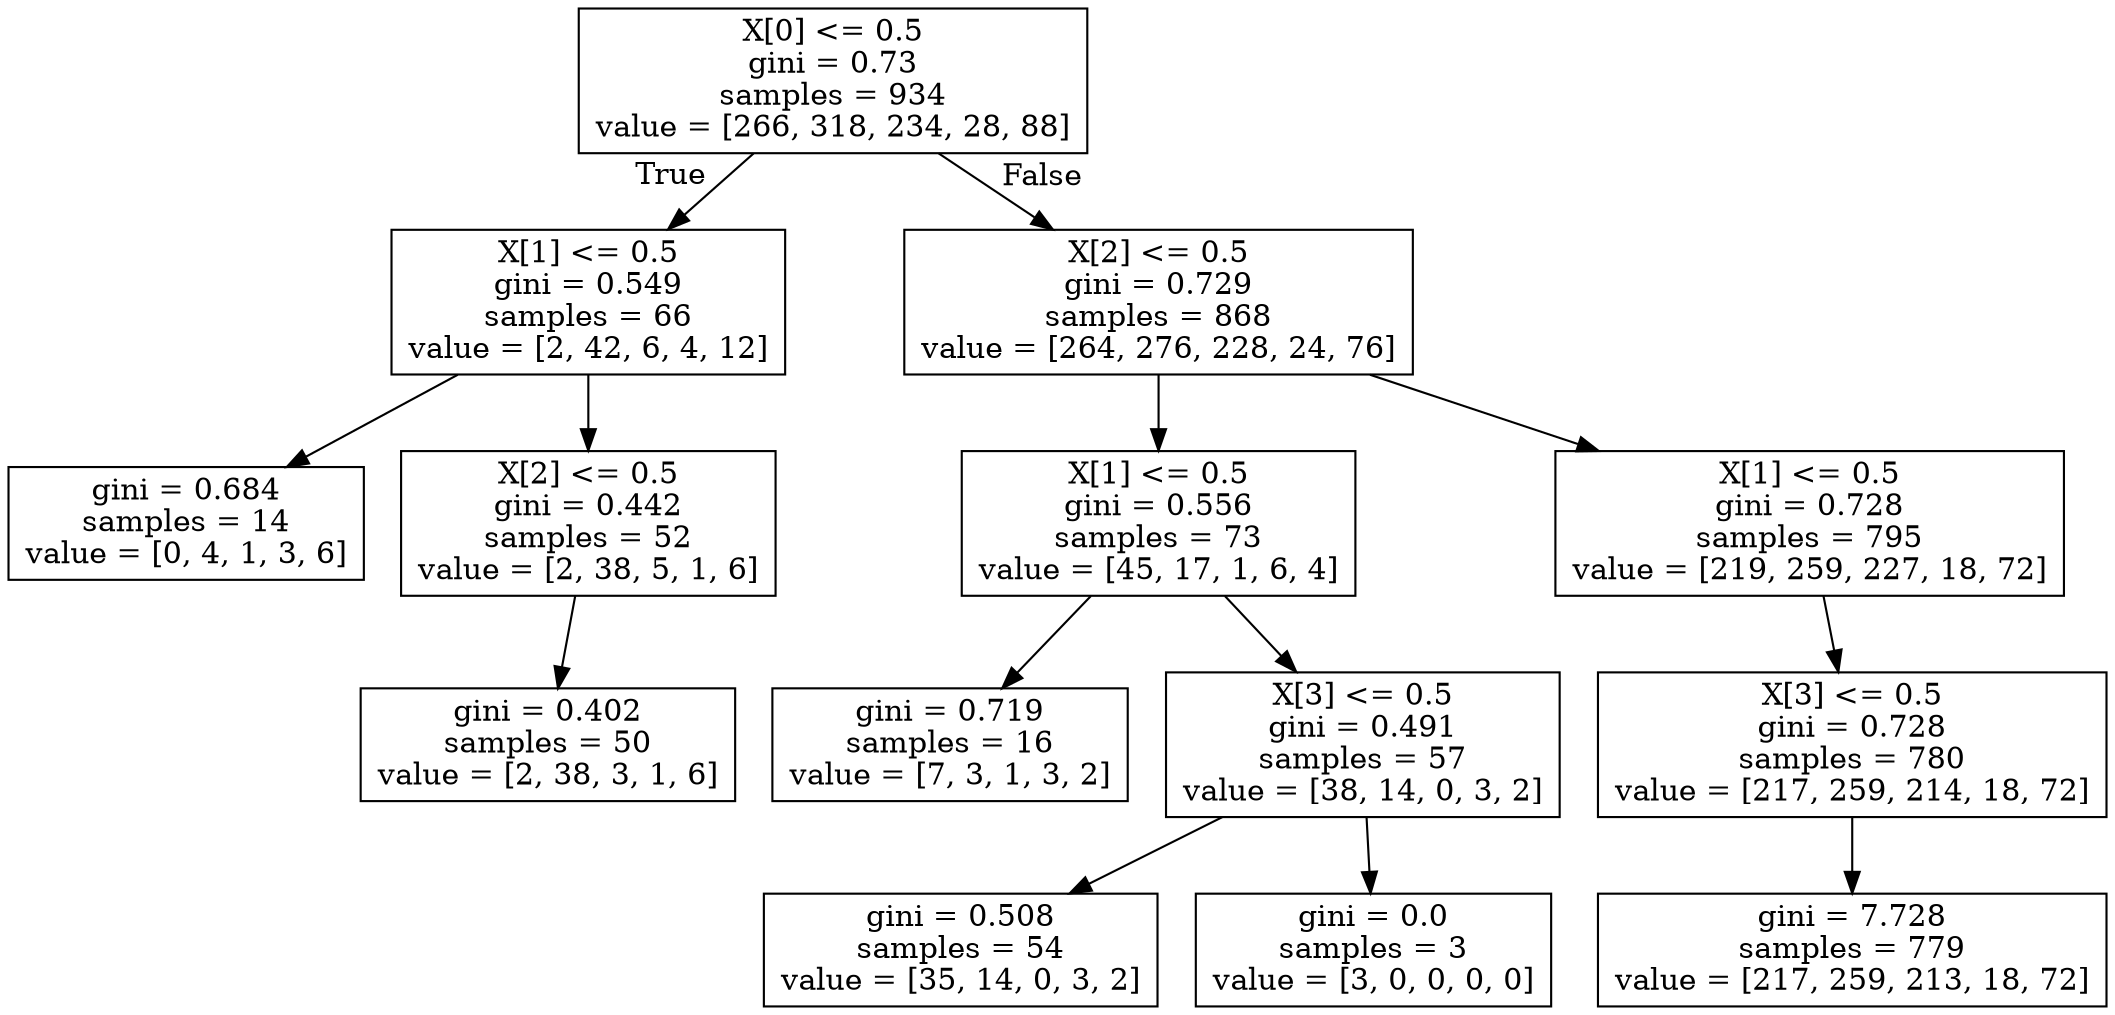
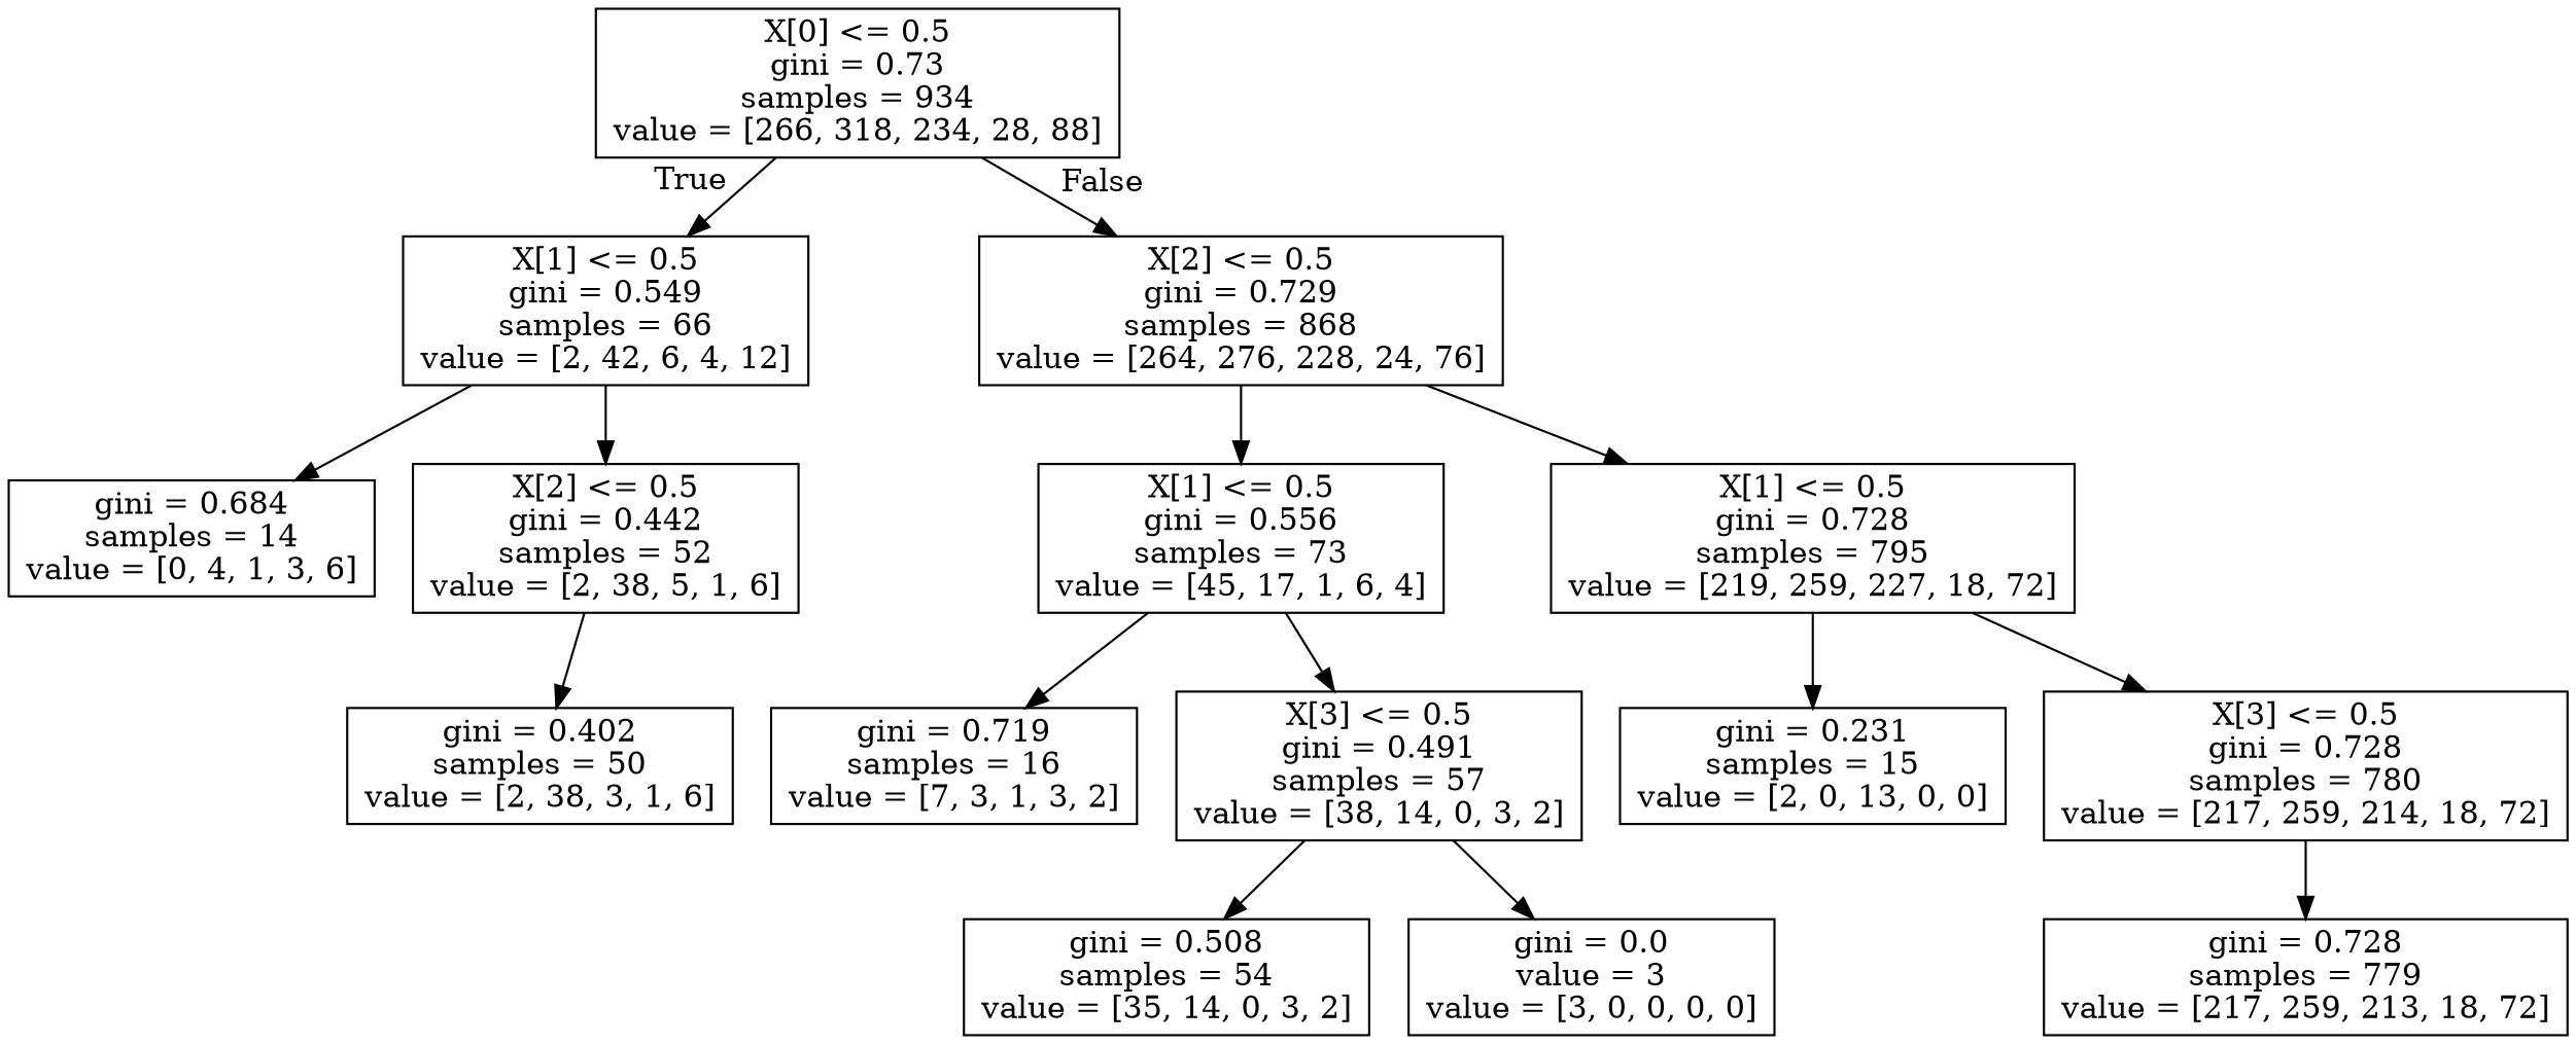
  digraph {
    node [shape=box]
    n1 [label="X[0] <= 0.5\ngini = 0.73\nsamples = 934\nvalue = [266, 318, 234, 28, 88]"]
    n2 [label="X[1] <= 0.5\ngini = 0.549\nsamples = 66\nvalue = [2, 42, 6, 4, 12]"]
    n3 [label="X[2] <= 0.5\ngini = 0.729\nsamples = 868\nvalue = [264, 276, 228, 24, 76]"]
    n4 [label="gini = 0.684\nsamples = 14\nvalue = [0, 4, 1, 3, 6]"]
    n5 [label="X[2] <= 0.5\ngini = 0.442\nsamples = 52\nvalue = [2, 38, 5, 1, 6]"]
    n6 [label="X[1] <= 0.5\ngini = 0.556\nsamples = 73\nvalue = [45, 17, 1, 6, 4]"]
    n7 [label="X[1] <= 0.5\ngini = 0.728\nsamples = 795\nvalue = [219, 259, 227, 18, 72]"]
    n8 [label="gini = 0.402\nsamples = 50\nvalue = [2, 38, 3, 1, 6]"]
    n9 [label="gini = 0.719\nsamples = 16\nvalue = [7, 3, 1, 3, 2]"]
    n10 [label="X[3] <= 0.5\ngini = 0.491\nsamples = 57\nvalue = [38, 14, 0, 3, 2]"]
+   n11 [label="gini = 0.231\nsamples = 15\nvalue = [2, 0, 13, 0, 0]"]
    n12 [label="X[3] <= 0.5\ngini = 0.728\nsamples = 780\nvalue = [217, 259, 214, 18, 72]"]
    n13 [label="gini = 0.508\nsamples = 54\nvalue = [35, 14, 0, 3, 2]"]
-   n14 [label="gini = 0.0\nsamples = 3\nvalue = [3, 0, 0, 0, 0]"]
-   n15 [label="gini = 7.728\nsamples = 779\nvalue = [217, 259, 213, 18, 72]"]
+   n14 [label="gini = 0.0\nvalue = 3\nvalue = [3, 0, 0, 0, 0]"]
+   n15 [label="gini = 0.728\nsamples = 779\nvalue = [217, 259, 213, 18, 72]"]
    n1 -> n2 [headlabel=True labelangle=45 labeldistance=2.5]
    n1 -> n3 [headlabel=False labelangle=-45 labeldistance=2.5]
    n2 -> n4
    n2 -> n5
    n3 -> n6
    n3 -> n7
    n5 -> n8
    n6 -> n9
    n6 -> n10
+   n7 -> n11
    n7 -> n12
    n10 -> n13
    n10 -> n14
    n12 -> n15
  }
